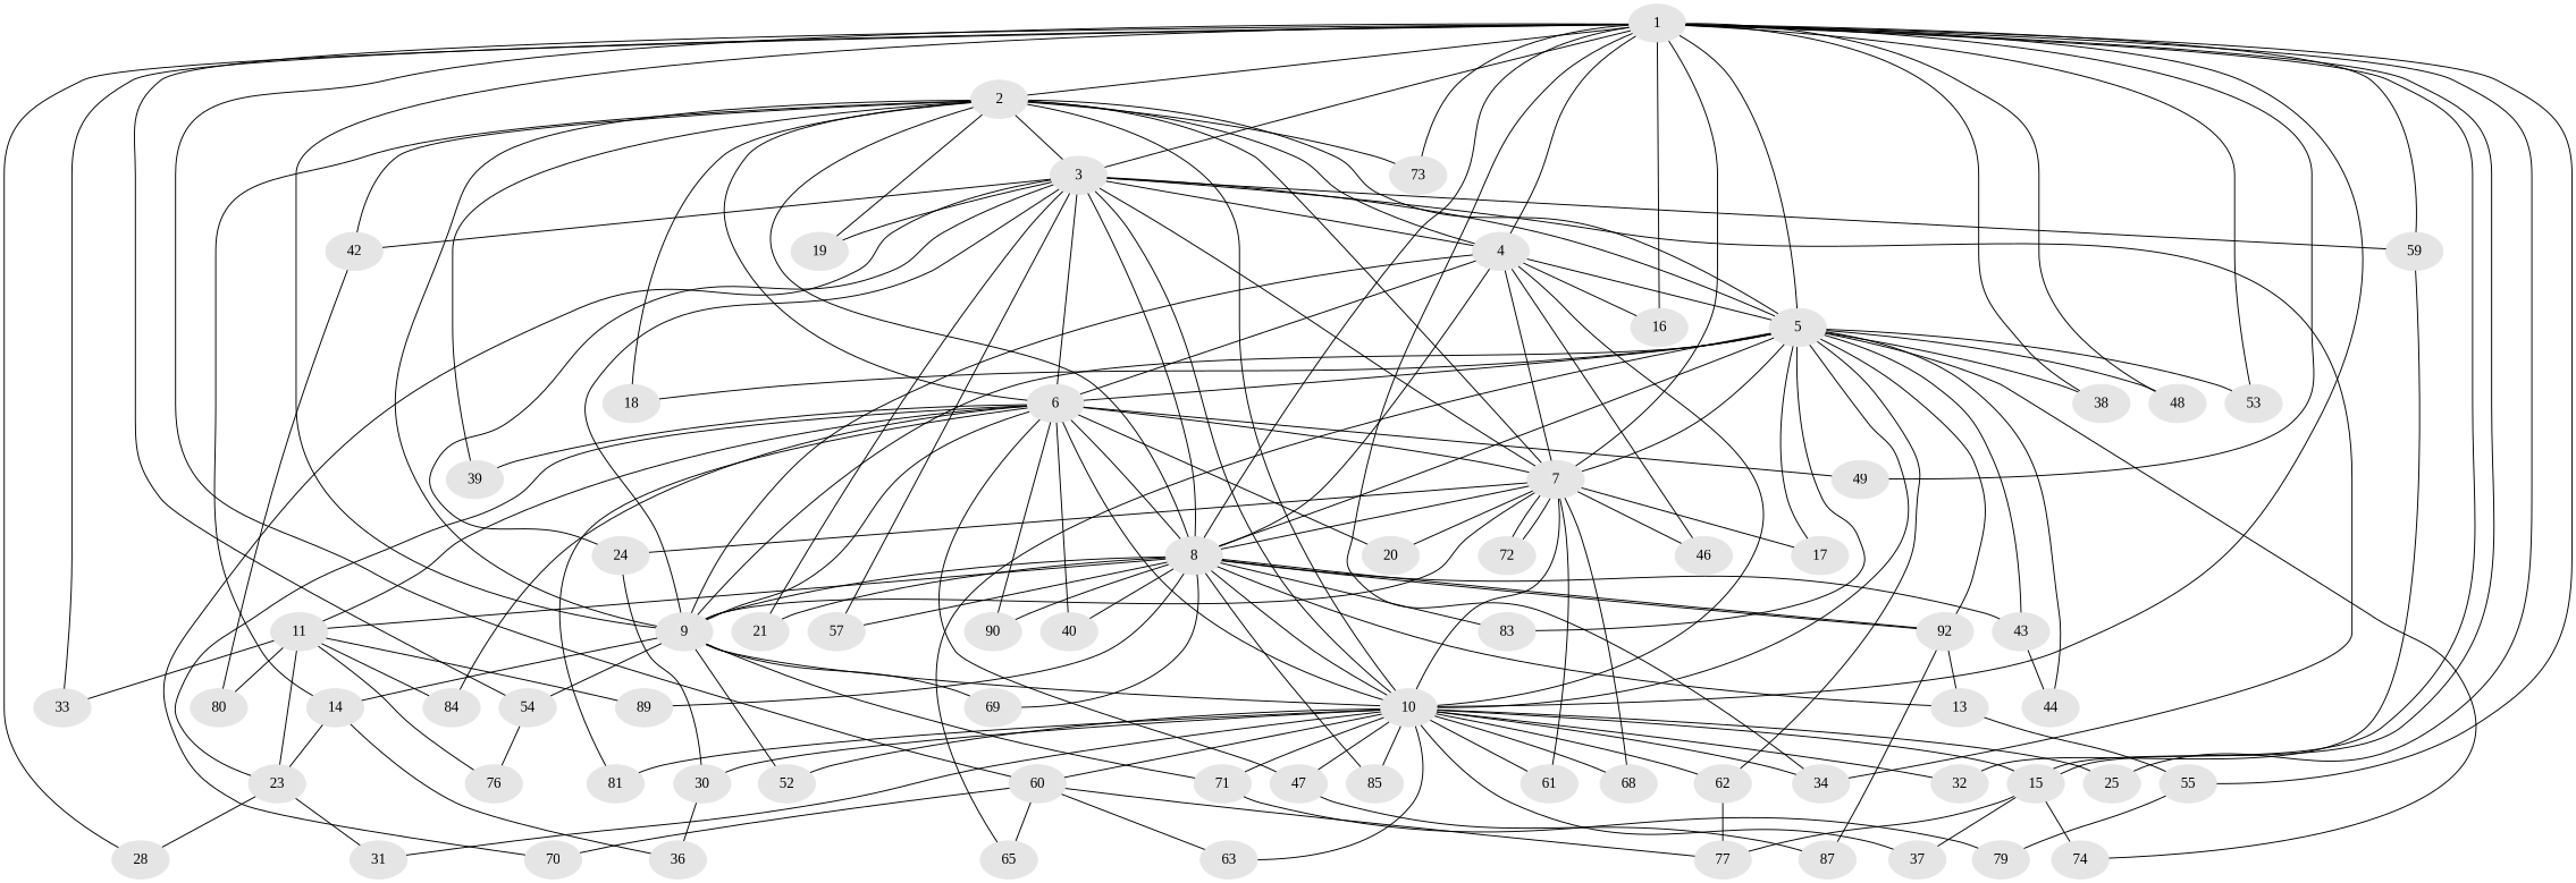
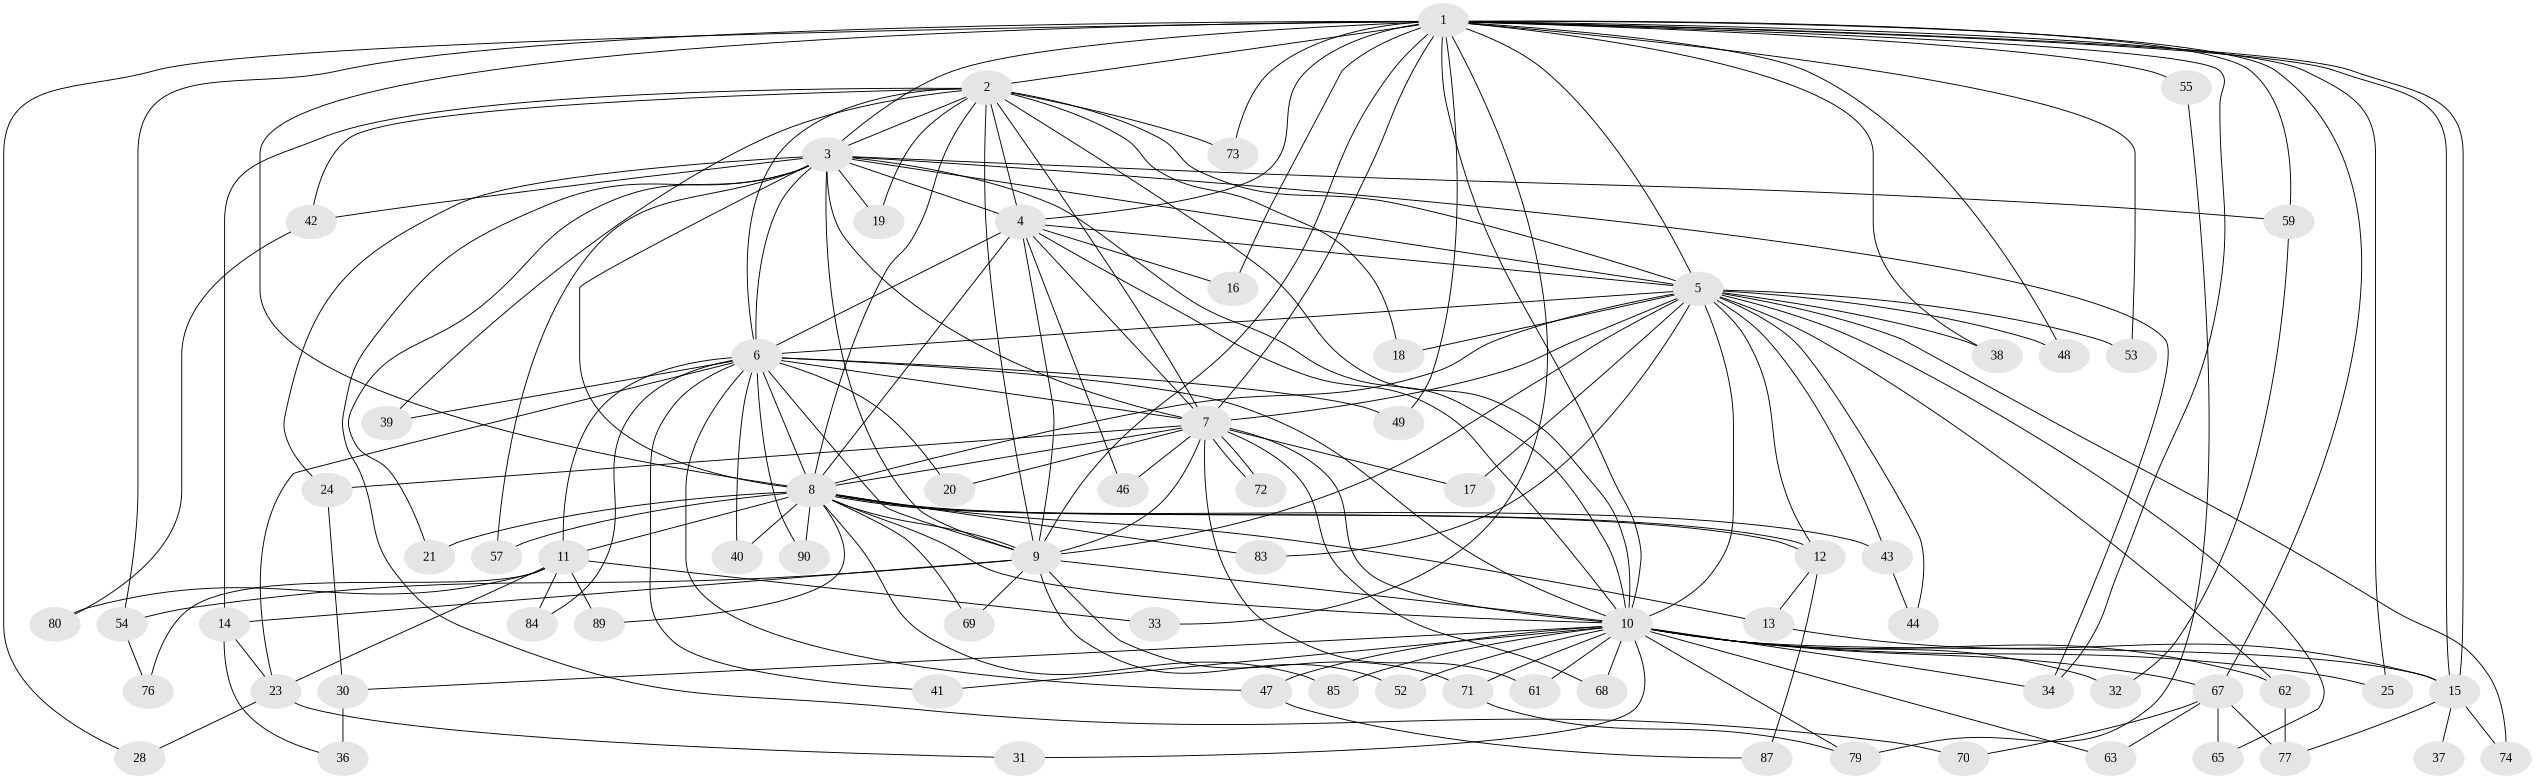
  graph {
    fontname="Liberation Serif"
    node [color=gray90 fontname="Liberation Serif" style=filled]
    edge [fontname="Liberation Serif"]
    1 [super="+66"]
    2 [super="+78"]
    3 [super="+64"]
    4 [super="+29"]
    5 [super="+26"]
    7 [super="+45"]
    8 [super="+22"]
    9
    10 [super="+58"]
    15 [super="+75"]
    16
    25
    28
    33
    34 [super="+67"]
    38
    48
    49
    53
    54
    55
    59
-   60
+   60 [label=67]
    73
    6 [super="+27"]
    14
    18
    19
    39
    42 [super="+51"]
    21
    24
    57
    70
    46
-   12 [super="+35" label=92]
+   12 [super="+35"]
    17
    43 [super="+82"]
    44
    62
    65
    74
    83
    11 [super="+81"]
    20
    23
    40
-   41 [label=81]
+   41
    47
    84
    90
    61
    68
    72
    13 [super="+50"]
    69
    85
    89
    52 [super="+86"]
    71
    32
    30
    31
    37
    63
    77 [super="+88"]
    76
    79
    36
    80
    87
    1 -- 2
    1 -- 3
    1 -- 4
    1 -- 5
    1 -- 7 [weight=2]
    1 -- 8
    1 -- 9 [weight=2]
    1 -- 10
    1 -- 15
    1 -- 15
    1 -- 16
    1 -- 25
    1 -- 28
    1 -- 33
    1 -- 34
    1 -- 38
    1 -- 48
    1 -- 49
    1 -- 53
    1 -- 54
    1 -- 55
    1 -- 59
    1 -- 60
    1 -- 73
    2 -- 3
    2 -- 4
    2 -- 5 [weight=2]
    2 -- 7
    2 -- 8 [weight=2]
    2 -- 9
    2 -- 10 [weight=2]
    2 -- 73
    2 -- 6
    2 -- 14
    2 -- 18
    2 -- 19
    2 -- 39
    2 -- 42
    3 -- 4
    3 -- 5
    3 -- 7
    3 -- 8
    3 -- 9
    3 -- 10
    3 -- 34 [weight=2]
    3 -- 59
    3 -- 6
    3 -- 19
    3 -- 42 [weight=2]
    3 -- 21
    3 -- 24
    3 -- 57
    3 -- 70
    4 -- 5
    4 -- 7
    4 -- 8 [weight=2]
    4 -- 9
    4 -- 10
    4 -- 16
    4 -- 6
    4 -- 46
    5 -- 7
    5 -- 8
    5 -- 9
    5 -- 10
    5 -- 38
    5 -- 48
    5 -- 53
    5 -- 6
    5 -- 18
    5 -- 12
    5 -- 17
    5 -- 43 [weight=2]
    5 -- 44
    5 -- 62
    5 -- 65
    5 -- 74
    5 -- 83
    7 -- 8 [weight=2]
    7 -- 9
    7 -- 10
    7 -- 24
    7 -- 46
    7 -- 17
    7 -- 20
    7 -- 61
    7 -- 68
    7 -- 72
    7 -- 72
    8 -- 9
    8 -- 10
    8 -- 21
    8 -- 57
    8 -- 12
    8 -- 12
    8 -- 43
    8 -- 83
    8 -- 11
    8 -- 40
    8 -- 90
    8 -- 13 [weight=2]
    8 -- 69
    8 -- 85
    8 -- 89
    9 -- 10
    9 -- 54
    9 -- 14
    9 -- 69
    9 -- 52
    9 -- 71
    10 -- 15
    10 -- 25
    10 -- 34
    10 -- 60
    10 -- 62
    10 -- 41
    10 -- 47
    10 -- 61
    10 -- 68
    10 -- 85
    10 -- 52
    10 -- 71
    10 -- 32
    10 -- 30
    10 -- 31
-   10 -- 37
+   10 -- 79
    10 -- 63
    15 -- 74
    15 -- 37
    15 -- 77
    54 -- 76
    55 -- 79
    59 -- 32
    60 -- 70
    60 -- 65
    60 -- 63
    60 -- 77
    6 -- 7
    6 -- 8 [weight=2]
    6 -- 9
    6 -- 10
    6 -- 49
    6 -- 39
    6 -- 11
    6 -- 20
    6 -- 23
    6 -- 40
    6 -- 41
    6 -- 47
    6 -- 84
    6 -- 90
    14 -- 23
    14 -- 36
    42 -- 80
    24 -- 30
    12 -- 13
    12 -- 87
    43 -- 44
    62 -- 77
    11 -- 33
    11 -- 23
    11 -- 84
    11 -- 89
    11 -- 76
    11 -- 80
    23 -- 28
    23 -- 31
    47 -- 87
-   13 -- 55
+   13 -- 15
    71 -- 79
    30 -- 36
  }
